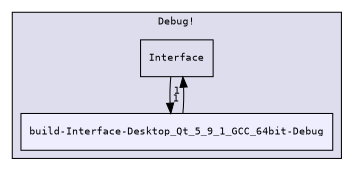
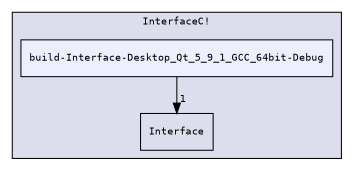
  digraph {
    compound=true
    fontname="DejaVu Sans Mono"
    node [fontname="DejaVu Sans Mono" fontsize=10 shape=box]
    edge [headlabel=1 labeldistance=1.5 labelfontname=Helvetica labelfontsize=10 fontname="DejaVu Sans Mono"]
    n1 [label=Interface]
    n2 [fillcolor="#eeeeff" label="build-Interface-Desktop_Qt_5_9_1_GCC_64bit-Debug" pencolor=black style=filled]
    subgraph cluster_1 {
      bgcolor="#ddddee"
      fontsize=10
-     label="Debug!"
+     label="InterfaceC!"
      pencolor=black
      n1
      n2
    }
-   n1 -> n2
    n2 -> n1
  }
